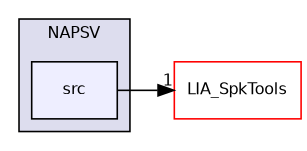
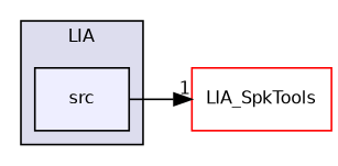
  digraph {
    compound=true
    rankdir=LR
    node [fontname=Helvetica fontsize=10 shape=box style=filled]
    n1 [fillcolor="#eeeeff" label=src pencolor=black]
    n2 [color=red fillcolor=white label=LIA_SpkTools]
    subgraph cluster_1 {
      bgcolor="#ddddee"
      fontname=Helvetica
      fontsize=10
-     label=NAPSV
+     label=LIA
      pencolor=black
      n1
    }
    n1 -> n2 [headlabel=1 labeldistance=1.5 labelfontname=Helvetica labelfontsize=10]
  }
